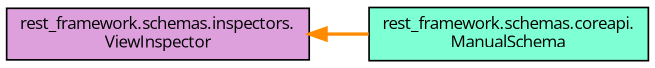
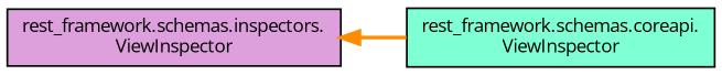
  digraph {
    rankdir=LR
    fontname="Open Sans"
    node [color=black fontname="Open Sans" fontsize=10 shape=record style=filled]
-   n1 [fillcolor=aquamarine fontcolor=black height=0.2 label="rest_framework.schemas.coreapi.\lManualSchema" width=0.4]
+   n1 [fillcolor=aquamarine fontcolor=black height=0.2 label="rest_framework.schemas.coreapi.\lViewInspector" width=0.4]
    n2 [fillcolor=plum height=0.2 label="rest_framework.schemas.inspectors.\lViewInspector" width=0.4]
    n2 -> n1 [color=darkorange dir=back fontname="Open Sans" fontsize=10 labelfontname=Helvetica labelfontsize=10 style=bold]
  }
